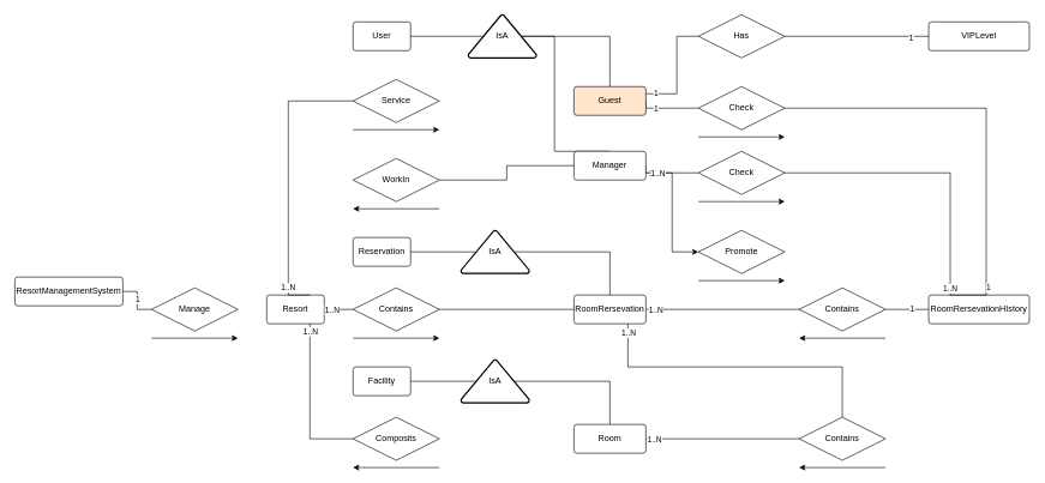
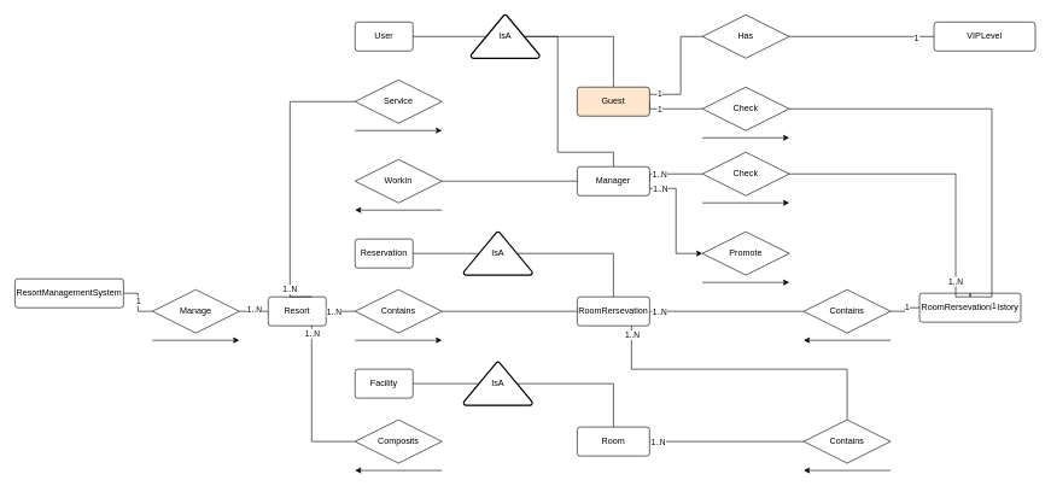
  <mxCell id="0" />
  <mxCell id="1" parent="0" />
  <mxCell id="2" style="edgeStyle=orthogonalEdgeStyle;rounded=0;orthogonalLoop=1;jettySize=auto;html=1;exitX=1;exitY=0.5;exitDx=0;exitDy=0;entryX=0;entryY=0.5;entryDx=0;entryDy=0;endArrow=none;endFill=0;" edge="1" parent="1" source="4" target="7"><mxGeometry relative="1" as="geometry" /></mxCell>
  <mxCell id="3" value="1" style="edgeLabel;html=1;align=center;verticalAlign=middle;resizable=0;points=[];" vertex="1" connectable="0" parent="2"><mxGeometry x="-0.064" relative="1" as="geometry"><mxPoint as="offset" /></mxGeometry></mxCell>
  <mxCell id="4" value="ResortManagementSystem" style="rounded=1;arcSize=10;whiteSpace=wrap;html=1;align=center;" vertex="1" parent="1"><mxGeometry x="20" y="385" width="150" height="40" as="geometry" /></mxCell>
+ <mxCell id="5" style="edgeStyle=orthogonalEdgeStyle;rounded=0;orthogonalLoop=1;jettySize=auto;html=1;exitX=1;exitY=0.5;exitDx=0;exitDy=0;entryX=0;entryY=0.5;entryDx=0;entryDy=0;endArrow=none;endFill=0;" edge="1" parent="1" source="7" target="8"><mxGeometry relative="1" as="geometry" /></mxCell>
+ <mxCell id="6" value="1..N" style="edgeLabel;html=1;align=center;verticalAlign=middle;resizable=0;points=[];" vertex="1" connectable="0" parent="5"><mxGeometry y="3" relative="1" as="geometry"><mxPoint as="offset" /></mxGeometry></mxCell>
  <mxCell id="7" value="Manage" style="shape=rhombus;perimeter=rhombusPerimeter;whiteSpace=wrap;html=1;align=center;" vertex="1" parent="1"><mxGeometry x="210" y="400" width="120" height="60" as="geometry" /></mxCell>
  <mxCell id="8" value="Resort" style="rounded=1;arcSize=10;whiteSpace=wrap;html=1;align=center;" vertex="1" parent="1"><mxGeometry x="370" y="410" width="80" height="40" as="geometry" /></mxCell>
  <mxCell id="9" value="1..N" style="edgeStyle=orthogonalEdgeStyle;rounded=0;orthogonalLoop=1;jettySize=auto;html=1;exitX=0;exitY=0.5;exitDx=0;exitDy=0;entryX=0.75;entryY=0;entryDx=0;entryDy=0;endArrow=none;endFill=0;" edge="1" parent="1" source="10" target="8"><mxGeometry x="0.795" relative="1" as="geometry"><Array as="points"><mxPoint x="400" y="140" /><mxPoint x="400" y="410" /></Array><mxPoint as="offset" /></mxGeometry></mxCell>
  <mxCell id="10" value="Service" style="shape=rhombus;perimeter=rhombusPerimeter;whiteSpace=wrap;html=1;align=center;" vertex="1" parent="1"><mxGeometry x="490" y="110" width="120" height="60" as="geometry" /></mxCell>
  <mxCell id="11" style="edgeStyle=orthogonalEdgeStyle;rounded=0;orthogonalLoop=1;jettySize=auto;html=1;exitX=0;exitY=0.5;exitDx=0;exitDy=0;entryX=1;entryY=0.5;entryDx=0;entryDy=0;endArrow=none;endFill=0;" edge="1" parent="1" source="14" target="8"><mxGeometry relative="1" as="geometry" /></mxCell>
  <mxCell id="12" value="1..N" style="edgeLabel;html=1;align=center;verticalAlign=middle;resizable=0;points=[];" vertex="1" connectable="0" parent="11"><mxGeometry x="-0.114" y="-2" relative="1" as="geometry"><mxPoint x="-12" y="2" as="offset" /></mxGeometry></mxCell>
  <mxCell id="13" style="edgeStyle=orthogonalEdgeStyle;rounded=0;orthogonalLoop=1;jettySize=auto;html=1;exitX=1;exitY=0.5;exitDx=0;exitDy=0;entryX=0;entryY=0.5;entryDx=0;entryDy=0;endArrow=none;endFill=0;" edge="1" parent="1" source="14" target="50"><mxGeometry relative="1" as="geometry" /></mxCell>
  <mxCell id="14" value="Contains" style="shape=rhombus;perimeter=rhombusPerimeter;whiteSpace=wrap;html=1;align=center;" vertex="1" parent="1"><mxGeometry x="490" y="400" width="120" height="60" as="geometry" /></mxCell>
  <mxCell id="15" style="edgeStyle=orthogonalEdgeStyle;rounded=0;orthogonalLoop=1;jettySize=auto;html=1;exitX=0;exitY=0.5;exitDx=0;exitDy=0;entryX=0.75;entryY=1;entryDx=0;entryDy=0;endArrow=none;endFill=0;" edge="1" parent="1" source="17" target="8"><mxGeometry relative="1" as="geometry" /></mxCell>
  <mxCell id="16" value="1..N" style="edgeLabel;html=1;align=center;verticalAlign=middle;resizable=0;points=[];" vertex="1" connectable="0" parent="15"><mxGeometry x="0.382" y="-2" relative="1" as="geometry"><mxPoint x="-2" y="-58" as="offset" /></mxGeometry></mxCell>
  <mxCell id="17" value="Composits" style="shape=rhombus;perimeter=rhombusPerimeter;whiteSpace=wrap;html=1;align=center;" vertex="1" parent="1"><mxGeometry x="490" y="580" width="120" height="60" as="geometry" /></mxCell>
  <mxCell id="18" value="User" style="rounded=1;arcSize=10;whiteSpace=wrap;html=1;align=center;" vertex="1" parent="1"><mxGeometry x="490" y="30" width="80" height="40" as="geometry" /></mxCell>
  <mxCell id="19" value="Reservation" style="rounded=1;arcSize=10;whiteSpace=wrap;html=1;align=center;" vertex="1" parent="1"><mxGeometry x="490" y="330" width="80" height="40" as="geometry" /></mxCell>
  <mxCell id="20" style="edgeStyle=orthogonalEdgeStyle;rounded=0;orthogonalLoop=1;jettySize=auto;html=1;exitX=1;exitY=0.5;exitDx=0;exitDy=0;entryX=0.22;entryY=0.5;entryDx=0;entryDy=0;endArrow=none;endFill=0;entryPerimeter=0;" edge="1" parent="1" source="21" target="27"><mxGeometry relative="1" as="geometry"><mxPoint x="640" y="530" as="targetPoint" /></mxGeometry></mxCell>
  <mxCell id="21" value="Facility" style="rounded=1;arcSize=10;whiteSpace=wrap;html=1;align=center;" vertex="1" parent="1"><mxGeometry x="490" y="510" width="80" height="40" as="geometry" /></mxCell>
  <mxCell id="22" value="" style="endArrow=classic;html=1;rounded=0;" edge="1" parent="1"><mxGeometry width="50" height="50" relative="1" as="geometry"><mxPoint x="210" y="470" as="sourcePoint" /><mxPoint x="330" y="470" as="targetPoint" /></mxGeometry></mxCell>
  <mxCell id="23" value="" style="endArrow=classic;html=1;rounded=0;" edge="1" parent="1"><mxGeometry width="50" height="50" relative="1" as="geometry"><mxPoint x="490" y="180" as="sourcePoint" /><mxPoint x="610" y="180" as="targetPoint" /></mxGeometry></mxCell>
  <mxCell id="24" value="" style="endArrow=classic;html=1;rounded=0;" edge="1" parent="1"><mxGeometry width="50" height="50" relative="1" as="geometry"><mxPoint x="490" y="470" as="sourcePoint" /><mxPoint x="610" y="470" as="targetPoint" /></mxGeometry></mxCell>
  <mxCell id="25" value="" style="endArrow=classic;html=1;rounded=0;" edge="1" parent="1"><mxGeometry width="50" height="50" relative="1" as="geometry"><mxPoint x="610" y="650" as="sourcePoint" /><mxPoint x="490" y="650" as="targetPoint" /></mxGeometry></mxCell>
  <mxCell id="26" style="edgeStyle=orthogonalEdgeStyle;rounded=0;orthogonalLoop=1;jettySize=auto;html=1;exitX=0.78;exitY=0.5;exitDx=0;exitDy=0;exitPerimeter=0;entryX=0.5;entryY=0;entryDx=0;entryDy=0;endArrow=none;endFill=0;" edge="1" parent="1" source="27" target="28"><mxGeometry relative="1" as="geometry" /></mxCell>
  <mxCell id="27" value="IsA" style="strokeWidth=2;html=1;shape=mxgraph.flowchart.extract_or_measurement;whiteSpace=wrap;" vertex="1" parent="1"><mxGeometry x="640" y="500" width="95" height="60" as="geometry" /></mxCell>
  <mxCell id="28" value="Room" style="rounded=1;arcSize=10;whiteSpace=wrap;html=1;align=center;" vertex="1" parent="1"><mxGeometry x="797" y="590" width="100" height="40" as="geometry" /></mxCell>
  <mxCell id="29" style="edgeStyle=orthogonalEdgeStyle;rounded=0;orthogonalLoop=1;jettySize=auto;html=1;exitX=0.78;exitY=0.5;exitDx=0;exitDy=0;exitPerimeter=0;entryX=0.5;entryY=0;entryDx=0;entryDy=0;endArrow=none;endFill=0;" edge="1" parent="1" source="30" target="50"><mxGeometry relative="1" as="geometry" /></mxCell>
  <mxCell id="30" value="IsA" style="strokeWidth=2;html=1;shape=mxgraph.flowchart.extract_or_measurement;whiteSpace=wrap;" vertex="1" parent="1"><mxGeometry x="640" y="320" width="95" height="60" as="geometry" /></mxCell>
  <mxCell id="31" style="edgeStyle=orthogonalEdgeStyle;rounded=0;orthogonalLoop=1;jettySize=auto;html=1;exitX=1;exitY=0.5;exitDx=0;exitDy=0;entryX=0.22;entryY=0.5;entryDx=0;entryDy=0;entryPerimeter=0;endArrow=none;endFill=0;" edge="1" parent="1" source="19" target="30"><mxGeometry relative="1" as="geometry" /></mxCell>
  <mxCell id="32" style="edgeStyle=orthogonalEdgeStyle;rounded=0;orthogonalLoop=1;jettySize=auto;html=1;exitX=0.78;exitY=0.5;exitDx=0;exitDy=0;exitPerimeter=0;entryX=0.5;entryY=0;entryDx=0;entryDy=0;endArrow=none;endFill=0;" edge="1" parent="1" source="34" target="39"><mxGeometry relative="1" as="geometry" /></mxCell>
  <mxCell id="33" style="edgeStyle=orthogonalEdgeStyle;rounded=0;orthogonalLoop=1;jettySize=auto;html=1;exitX=0.78;exitY=0.5;exitDx=0;exitDy=0;exitPerimeter=0;entryX=0.5;entryY=0;entryDx=0;entryDy=0;endArrow=none;endFill=0;" edge="1" parent="1" source="34" target="45"><mxGeometry relative="1" as="geometry"><Array as="points"><mxPoint x="770" y="50" /><mxPoint x="770" y="210" /><mxPoint x="847" y="210" /></Array></mxGeometry></mxCell>
  <mxCell id="34" value="IsA" style="strokeWidth=2;html=1;shape=mxgraph.flowchart.extract_or_measurement;whiteSpace=wrap;" vertex="1" parent="1"><mxGeometry x="650" y="20" width="95" height="60" as="geometry" /></mxCell>
  <mxCell id="35" style="edgeStyle=orthogonalEdgeStyle;rounded=0;orthogonalLoop=1;jettySize=auto;html=1;exitX=1;exitY=0.5;exitDx=0;exitDy=0;entryX=0;entryY=0.5;entryDx=0;entryDy=0;endArrow=none;endFill=0;" edge="1" parent="1" source="39" target="65"><mxGeometry relative="1" as="geometry"><Array as="points"><mxPoint x="897" y="150" /></Array></mxGeometry></mxCell>
  <mxCell id="36" value="1" style="edgeLabel;html=1;align=center;verticalAlign=middle;resizable=0;points=[];" vertex="1" connectable="0" parent="35"><mxGeometry x="-0.304" y="-1" relative="1" as="geometry"><mxPoint x="-6" y="-1" as="offset" /></mxGeometry></mxCell>
  <mxCell id="37" style="edgeStyle=orthogonalEdgeStyle;rounded=0;orthogonalLoop=1;jettySize=auto;html=1;exitX=1;exitY=0.25;exitDx=0;exitDy=0;entryX=0;entryY=0.5;entryDx=0;entryDy=0;endArrow=none;endFill=0;" edge="1" parent="1" source="39" target="74"><mxGeometry relative="1" as="geometry"><Array as="points"><mxPoint x="940" y="130" /><mxPoint x="940" y="50" /></Array></mxGeometry></mxCell>
  <mxCell id="38" value="1" style="edgeLabel;html=1;align=center;verticalAlign=middle;resizable=0;points=[];" vertex="1" connectable="0" parent="37"><mxGeometry x="-0.866" y="2" relative="1" as="geometry"><mxPoint x="3" as="offset" /></mxGeometry></mxCell>
  <mxCell id="39" value="Guest" style="rounded=1;arcSize=10;whiteSpace=wrap;html=1;align=center;fillColor=#ffe6cc;" vertex="1" parent="1"><mxGeometry x="797" y="120" width="100" height="40" as="geometry" /></mxCell>
  <mxCell id="40" style="edgeStyle=orthogonalEdgeStyle;rounded=0;orthogonalLoop=1;jettySize=auto;html=1;exitX=1;exitY=0.5;exitDx=0;exitDy=0;entryX=0.22;entryY=0.5;entryDx=0;entryDy=0;entryPerimeter=0;endArrow=none;endFill=0;" edge="1" parent="1" source="18" target="34"><mxGeometry relative="1" as="geometry" /></mxCell>
  <mxCell id="41" style="edgeStyle=orthogonalEdgeStyle;rounded=0;orthogonalLoop=1;jettySize=auto;html=1;exitX=1;exitY=0.5;exitDx=0;exitDy=0;entryX=0;entryY=0.5;entryDx=0;entryDy=0;endArrow=none;endFill=0;" edge="1" parent="1" source="45" target="61"><mxGeometry relative="1" as="geometry"><Array as="points"><mxPoint x="897" y="240" /></Array></mxGeometry></mxCell>
  <mxCell id="42" value="1..N" style="edgeLabel;html=1;align=center;verticalAlign=middle;resizable=0;points=[];" vertex="1" connectable="0" parent="41"><mxGeometry x="-0.389" y="2" relative="1" as="geometry"><mxPoint x="-2" y="2" as="offset" /></mxGeometry></mxCell>
  <mxCell id="43" style="edgeStyle=orthogonalEdgeStyle;rounded=0;orthogonalLoop=1;jettySize=auto;html=1;exitX=1;exitY=0.75;exitDx=0;exitDy=0;entryX=0;entryY=0.5;entryDx=0;entryDy=0;" edge="1" parent="1" source="45" target="75"><mxGeometry relative="1" as="geometry" /></mxCell>
  <mxCell id="44" value="1..N" style="edgeLabel;html=1;align=center;verticalAlign=middle;resizable=0;points=[];" vertex="1" connectable="0" parent="43"><mxGeometry x="-0.829" y="1" relative="1" as="geometry"><mxPoint y="1" as="offset" /></mxGeometry></mxCell>
- <mxCell id="45" value="Manager" style="rounded=1;arcSize=10;whiteSpace=wrap;html=1;align=center;" vertex="1" parent="1"><mxGeometry x="797" y="210" width="100" height="40" as="geometry" /></mxCell>
+ <mxCell id="45" value="Manager" style="rounded=1;arcSize=10;whiteSpace=wrap;html=1;align=center;" vertex="1" parent="1"><mxGeometry x="797" y="230" width="100" height="40" as="geometry" /></mxCell>
  <mxCell id="46" style="edgeStyle=orthogonalEdgeStyle;rounded=0;orthogonalLoop=1;jettySize=auto;html=1;exitX=1;exitY=0.5;exitDx=0;exitDy=0;entryX=0;entryY=0.5;entryDx=0;entryDy=0;endArrow=none;endFill=0;" edge="1" parent="1" source="50" target="54"><mxGeometry relative="1" as="geometry" /></mxCell>
  <mxCell id="47" value="1..N" style="edgeLabel;html=1;align=center;verticalAlign=middle;resizable=0;points=[];" vertex="1" connectable="0" parent="46"><mxGeometry x="-0.896" y="1" relative="1" as="geometry"><mxPoint x="2" y="1" as="offset" /></mxGeometry></mxCell>
  <mxCell id="48" style="edgeStyle=orthogonalEdgeStyle;rounded=0;orthogonalLoop=1;jettySize=auto;html=1;exitX=0.75;exitY=1;exitDx=0;exitDy=0;entryX=0.5;entryY=0;entryDx=0;entryDy=0;endArrow=none;endFill=0;" edge="1" parent="1" source="50" target="69"><mxGeometry relative="1" as="geometry"><Array as="points"><mxPoint x="872" y="510" /><mxPoint x="1170" y="510" /></Array></mxGeometry></mxCell>
  <mxCell id="49" value="1..N" style="edgeLabel;html=1;align=center;verticalAlign=middle;resizable=0;points=[];" vertex="1" connectable="0" parent="48"><mxGeometry x="-0.944" relative="1" as="geometry"><mxPoint as="offset" /></mxGeometry></mxCell>
  <mxCell id="50" value="RoomRersevation" style="rounded=1;arcSize=10;whiteSpace=wrap;html=1;align=center;" vertex="1" parent="1"><mxGeometry x="797" y="410" width="100" height="40" as="geometry" /></mxCell>
- <mxCell id="51" value="RoomRersevationHIstory" style="rounded=1;arcSize=10;whiteSpace=wrap;html=1;align=center;" vertex="1" parent="1"><mxGeometry x="1290" y="410" width="140" height="40" as="geometry" /></mxCell>
+ <mxCell id="51" value="RoomRersevationHIstory" style="rounded=1;arcSize=10;whiteSpace=wrap;html=1;align=center;" vertex="1" parent="1"><mxGeometry x="1270" y="405" width="140" height="40" as="geometry" /></mxCell>
  <mxCell id="52" style="edgeStyle=orthogonalEdgeStyle;rounded=0;orthogonalLoop=1;jettySize=auto;html=1;exitX=1;exitY=0.5;exitDx=0;exitDy=0;entryX=0;entryY=0.5;entryDx=0;entryDy=0;endArrow=none;endFill=0;" edge="1" parent="1" source="54" target="51"><mxGeometry relative="1" as="geometry" /></mxCell>
  <mxCell id="53" value="1" style="edgeLabel;html=1;align=center;verticalAlign=middle;resizable=0;points=[];" vertex="1" connectable="0" parent="52"><mxGeometry x="0.212" y="2" relative="1" as="geometry"><mxPoint as="offset" /></mxGeometry></mxCell>
  <mxCell id="54" value="Contains" style="shape=rhombus;perimeter=rhombusPerimeter;whiteSpace=wrap;html=1;align=center;" vertex="1" parent="1"><mxGeometry x="1110" y="400" width="120" height="60" as="geometry" /></mxCell>
  <mxCell id="55" value="" style="endArrow=classic;html=1;rounded=0;" edge="1" parent="1"><mxGeometry width="50" height="50" relative="1" as="geometry"><mxPoint x="1230" y="470" as="sourcePoint" /><mxPoint x="1110" y="470" as="targetPoint" /></mxGeometry></mxCell>
  <mxCell id="56" style="edgeStyle=orthogonalEdgeStyle;rounded=0;orthogonalLoop=1;jettySize=auto;html=1;exitX=1;exitY=0.5;exitDx=0;exitDy=0;entryX=0;entryY=0.5;entryDx=0;entryDy=0;endArrow=none;endFill=0;" edge="1" parent="1" source="57" target="45"><mxGeometry relative="1" as="geometry" /></mxCell>
  <mxCell id="57" value="WorkIn" style="shape=rhombus;perimeter=rhombusPerimeter;whiteSpace=wrap;html=1;align=center;" vertex="1" parent="1"><mxGeometry x="490" y="220" width="120" height="60" as="geometry" /></mxCell>
  <mxCell id="58" value="" style="endArrow=classic;html=1;rounded=0;" edge="1" parent="1"><mxGeometry width="50" height="50" relative="1" as="geometry"><mxPoint x="610" y="290" as="sourcePoint" /><mxPoint x="490" y="290" as="targetPoint" /></mxGeometry></mxCell>
  <mxCell id="59" style="edgeStyle=orthogonalEdgeStyle;rounded=0;orthogonalLoop=1;jettySize=auto;html=1;exitX=1;exitY=0.5;exitDx=0;exitDy=0;entryX=0.5;entryY=0;entryDx=0;entryDy=0;endArrow=none;endFill=0;" edge="1" parent="1" source="61" target="51"><mxGeometry relative="1" as="geometry"><Array as="points"><mxPoint x="1320" y="240" /><mxPoint x="1320" y="410" /></Array></mxGeometry></mxCell>
  <mxCell id="60" value="1..N" style="edgeLabel;html=1;align=center;verticalAlign=middle;resizable=0;points=[];" vertex="1" connectable="0" parent="59"><mxGeometry x="0.702" y="-1" relative="1" as="geometry"><mxPoint y="16" as="offset" /></mxGeometry></mxCell>
  <mxCell id="61" value="Check" style="shape=rhombus;perimeter=rhombusPerimeter;whiteSpace=wrap;html=1;align=center;" vertex="1" parent="1"><mxGeometry x="970" y="210" width="120" height="60" as="geometry" /></mxCell>
  <mxCell id="62" value="" style="endArrow=classic;html=1;rounded=0;" edge="1" parent="1"><mxGeometry width="50" height="50" relative="1" as="geometry"><mxPoint x="970" y="280" as="sourcePoint" /><mxPoint x="1090" y="280" as="targetPoint" /></mxGeometry></mxCell>
  <mxCell id="63" style="edgeStyle=orthogonalEdgeStyle;rounded=0;orthogonalLoop=1;jettySize=auto;html=1;exitX=1;exitY=0.5;exitDx=0;exitDy=0;entryX=0.5;entryY=0;entryDx=0;entryDy=0;endArrow=none;endFill=0;" edge="1" parent="1" source="65" target="51"><mxGeometry relative="1" as="geometry"><Array as="points"><mxPoint x="1370" y="150" /><mxPoint x="1370" y="410" /></Array></mxGeometry></mxCell>
  <mxCell id="64" value="1" style="edgeLabel;html=1;align=center;verticalAlign=middle;resizable=0;points=[];" vertex="1" connectable="0" parent="63"><mxGeometry x="0.838" y="2" relative="1" as="geometry"><mxPoint y="24" as="offset" /></mxGeometry></mxCell>
  <mxCell id="65" value="Check" style="shape=rhombus;perimeter=rhombusPerimeter;whiteSpace=wrap;html=1;align=center;" vertex="1" parent="1"><mxGeometry x="970" y="120" width="120" height="60" as="geometry" /></mxCell>
  <mxCell id="66" value="" style="endArrow=classic;html=1;rounded=0;" edge="1" parent="1"><mxGeometry width="50" height="50" relative="1" as="geometry"><mxPoint x="970" y="190" as="sourcePoint" /><mxPoint x="1090" y="190" as="targetPoint" /></mxGeometry></mxCell>
  <mxCell id="67" style="edgeStyle=orthogonalEdgeStyle;rounded=0;orthogonalLoop=1;jettySize=auto;html=1;exitX=0;exitY=0.5;exitDx=0;exitDy=0;entryX=1;entryY=0.5;entryDx=0;entryDy=0;endArrow=none;endFill=0;" edge="1" parent="1" source="69" target="28"><mxGeometry relative="1" as="geometry" /></mxCell>
  <mxCell id="68" value="1..N" style="edgeLabel;html=1;align=center;verticalAlign=middle;resizable=0;points=[];" vertex="1" connectable="0" parent="67"><mxGeometry x="0.901" y="1" relative="1" as="geometry"><mxPoint as="offset" /></mxGeometry></mxCell>
  <mxCell id="69" value="Contains" style="shape=rhombus;perimeter=rhombusPerimeter;whiteSpace=wrap;html=1;align=center;" vertex="1" parent="1"><mxGeometry x="1110" y="580" width="120" height="60" as="geometry" /></mxCell>
  <mxCell id="70" value="" style="endArrow=classic;html=1;rounded=0;" edge="1" parent="1"><mxGeometry width="50" height="50" relative="1" as="geometry"><mxPoint x="1230" y="650" as="sourcePoint" /><mxPoint x="1110" y="650" as="targetPoint" /></mxGeometry></mxCell>
  <mxCell id="71" value="VIPLevel" style="rounded=1;arcSize=10;whiteSpace=wrap;html=1;align=center;" vertex="1" parent="1"><mxGeometry x="1290" y="30" width="140" height="40" as="geometry" /></mxCell>
  <mxCell id="72" style="edgeStyle=orthogonalEdgeStyle;rounded=0;orthogonalLoop=1;jettySize=auto;html=1;exitX=1;exitY=0.5;exitDx=0;exitDy=0;entryX=0;entryY=0.5;entryDx=0;entryDy=0;endArrow=none;endFill=0;" edge="1" parent="1" source="74" target="71"><mxGeometry relative="1" as="geometry" /></mxCell>
  <mxCell id="73" value="1" style="edgeLabel;html=1;align=center;verticalAlign=middle;resizable=0;points=[];" vertex="1" connectable="0" parent="72"><mxGeometry x="0.75" y="-1" relative="1" as="geometry"><mxPoint as="offset" /></mxGeometry></mxCell>
  <mxCell id="74" value="Has" style="shape=rhombus;perimeter=rhombusPerimeter;whiteSpace=wrap;html=1;align=center;" vertex="1" parent="1"><mxGeometry x="970" y="20" width="120" height="60" as="geometry" /></mxCell>
  <mxCell id="75" value="Promote" style="shape=rhombus;perimeter=rhombusPerimeter;whiteSpace=wrap;html=1;align=center;" vertex="1" parent="1"><mxGeometry x="970" y="320" width="120" height="60" as="geometry" /></mxCell>
  <mxCell id="76" value="" style="endArrow=classic;html=1;rounded=0;" edge="1" parent="1"><mxGeometry width="50" height="50" relative="1" as="geometry"><mxPoint x="970" y="390" as="sourcePoint" /><mxPoint x="1090" y="390" as="targetPoint" /></mxGeometry></mxCell>
